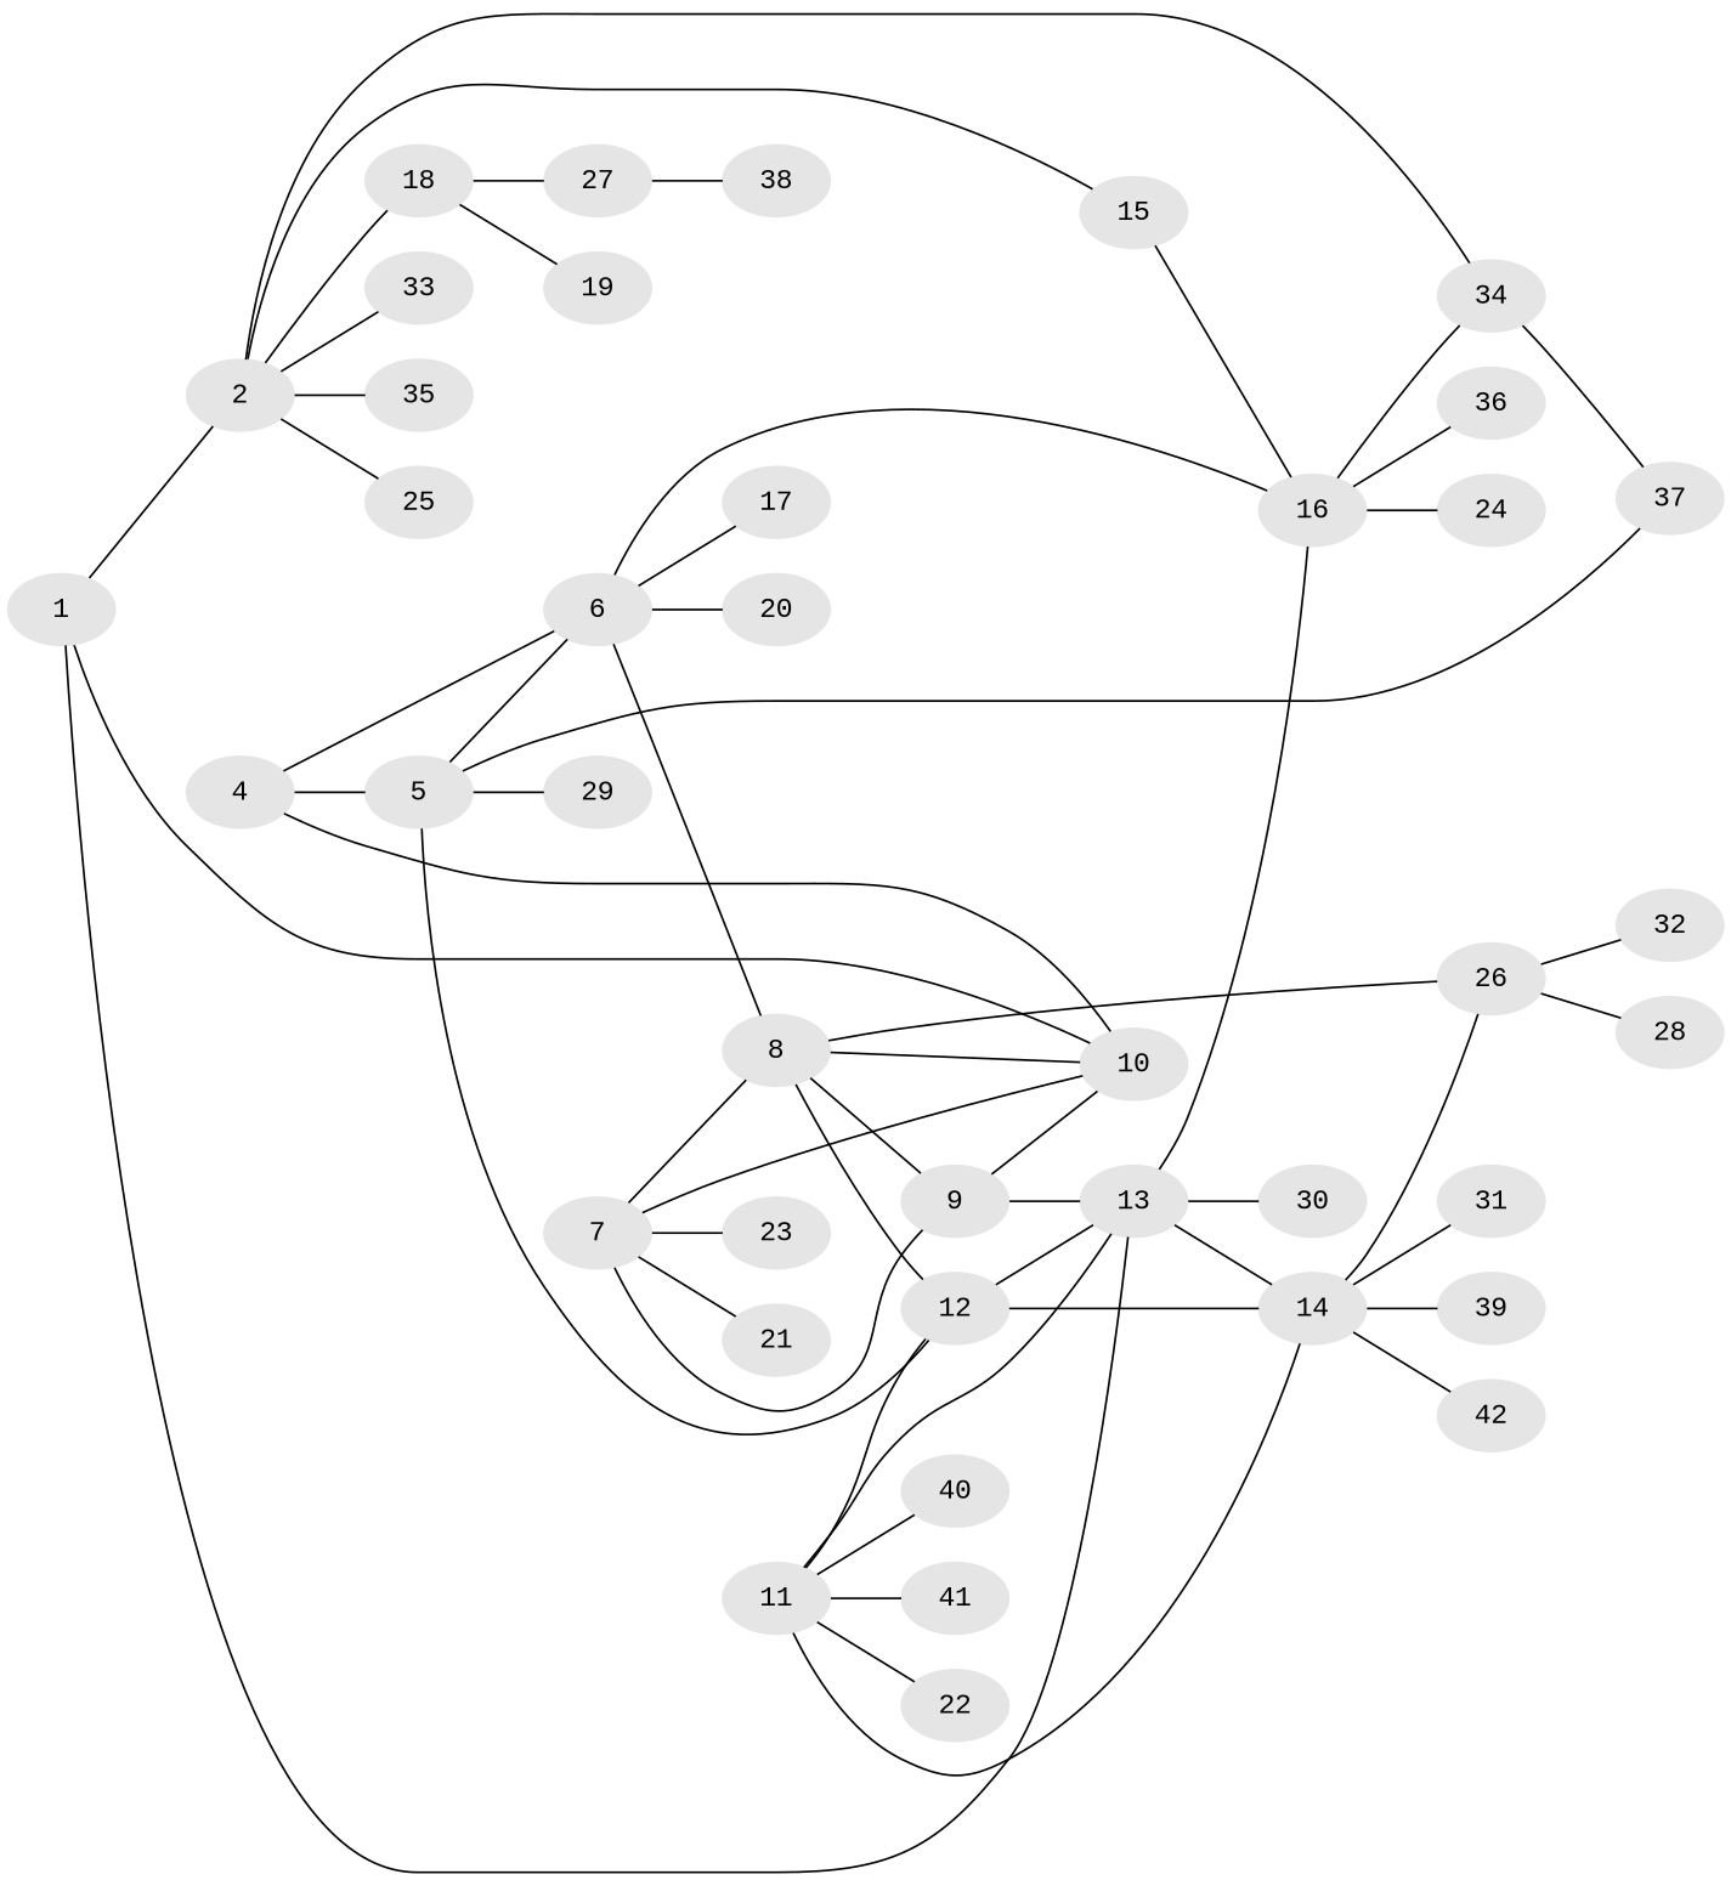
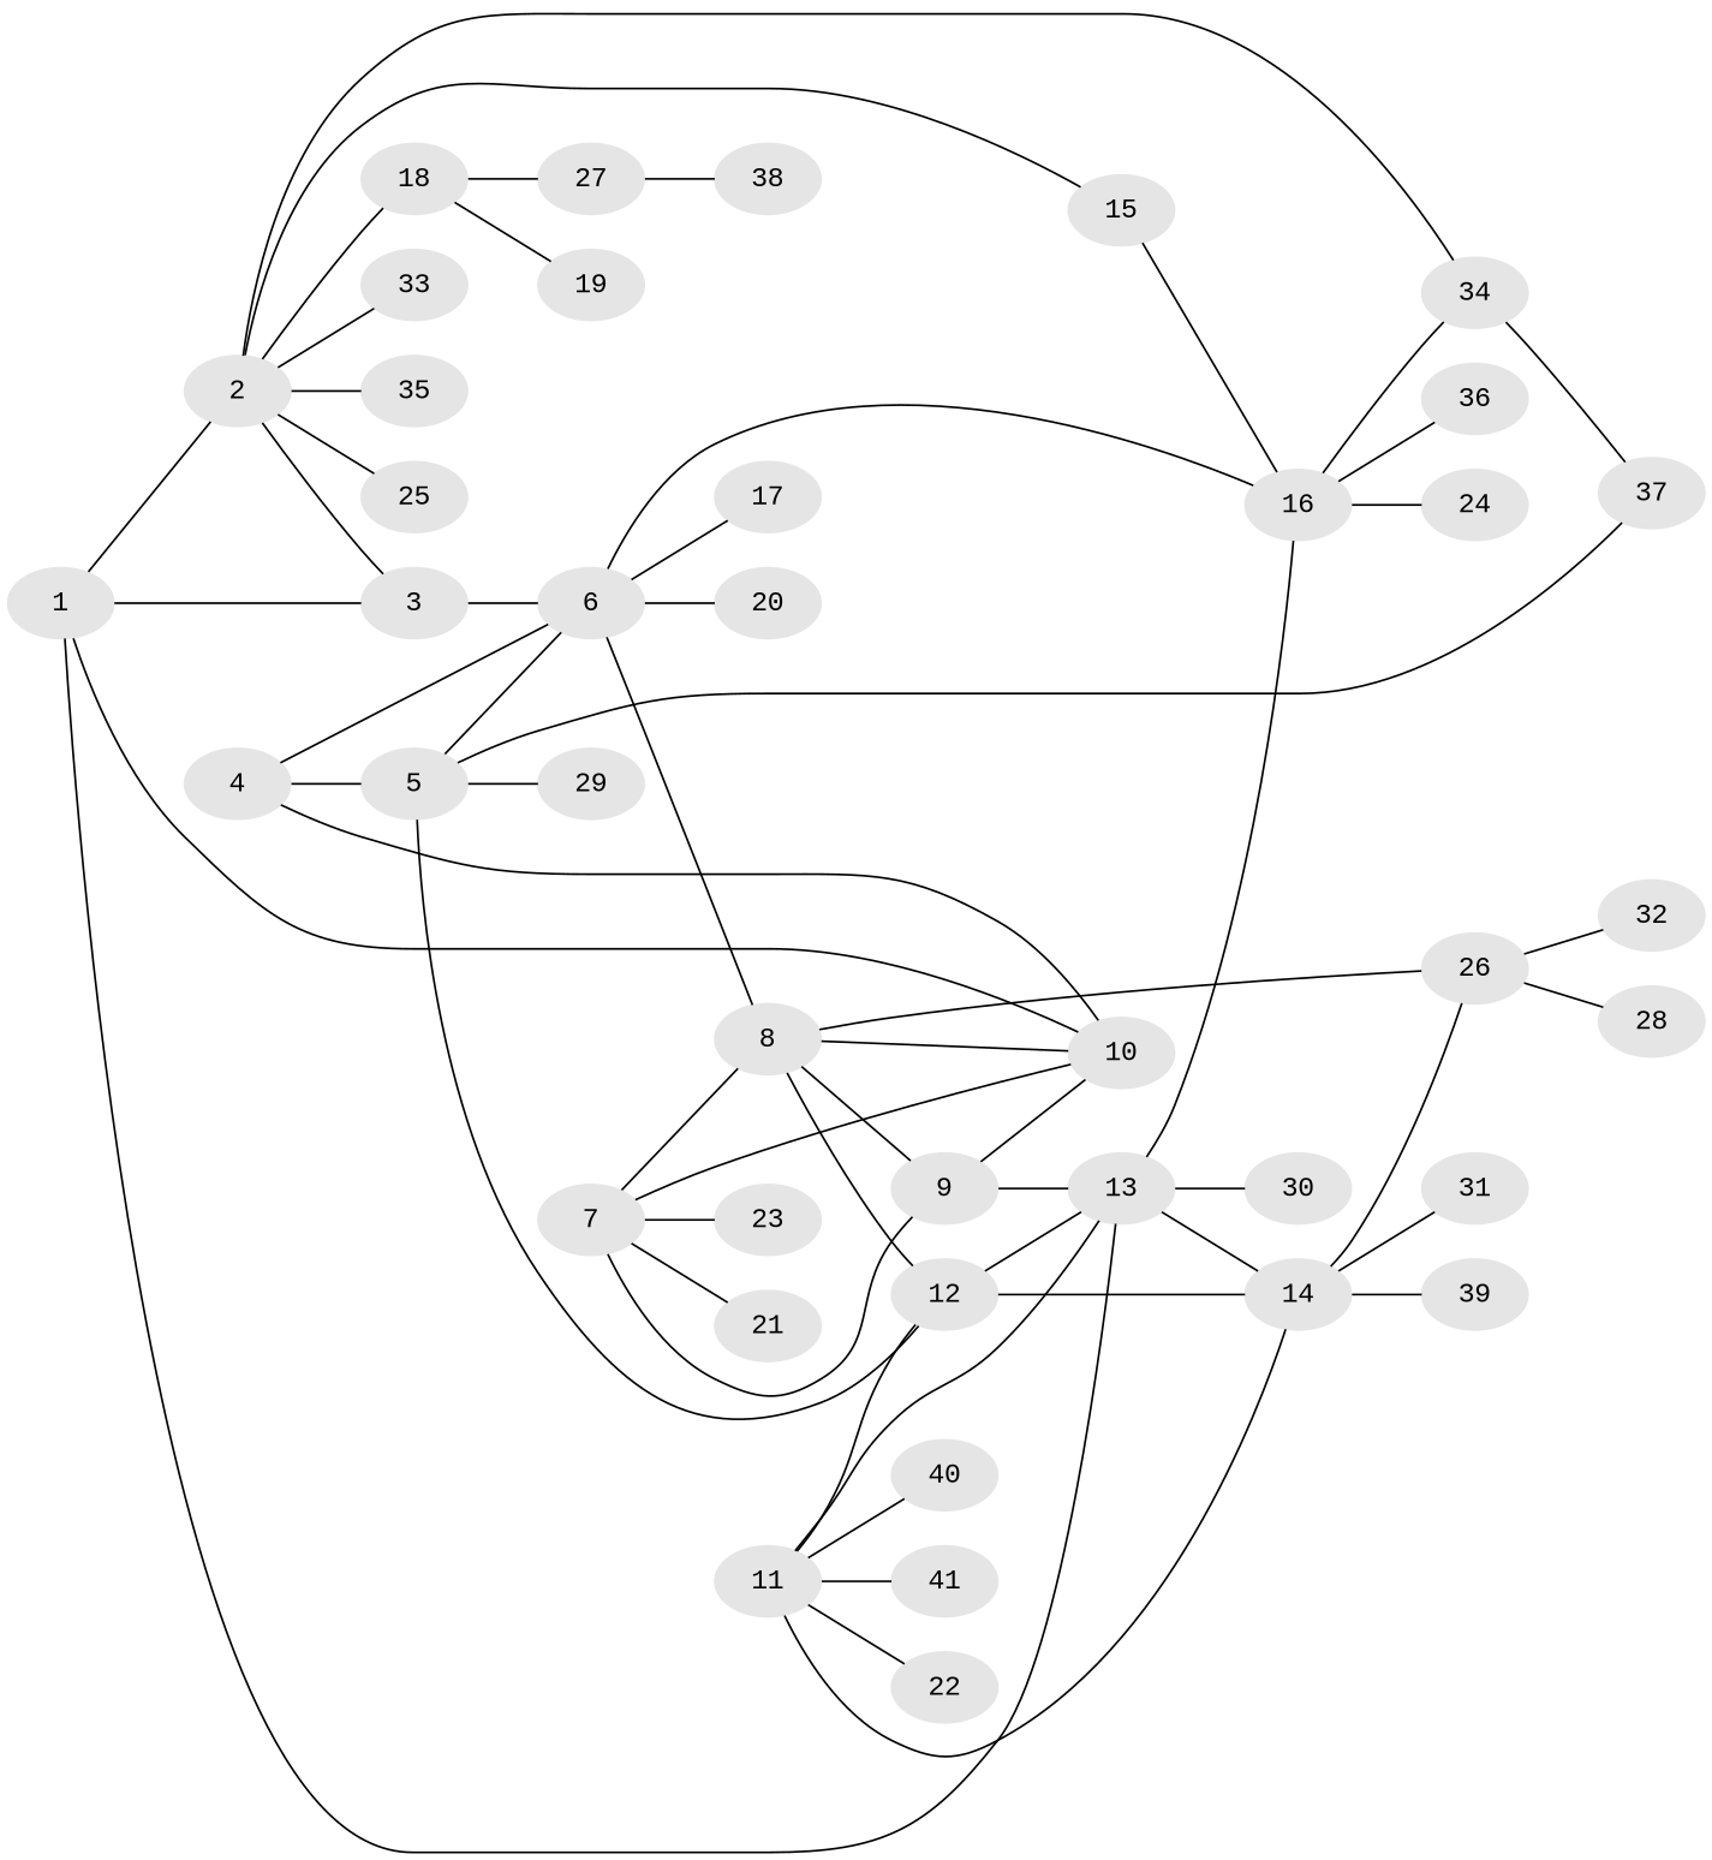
  graph {
    fontname="Liberation Mono"
    rankdir=LR
    node [color=gray90 fontname="Liberation Mono" style=filled]
    edge [fontname="Liberation Mono" weight=1.0]
    1
    2
+   3
    10
    13
    25
    15
    18
    33
    34
    35
    6
    16
    14
    30
    19
    27
    37
    8
    17
    20
    4
    5
    12
    29
    9
    26
    24
    36
    7
    21
    23
    28
    32
    11
    22
    40
    41
    31
    39
-   42
    38
    1 -- 2
+   1 -- 3 [weight=2.0]
    1 -- 10
    1 -- 13
+   2 -- 3 [weight=2.0]
    2 -- 25
    2 -- 15
    2 -- 18
    2 -- 33
    2 -- 34
    2 -- 35
+   3 -- 6
    13 -- 16 [weight=2.0]
    13 -- 14
    13 -- 30
    15 -- 16
    18 -- 19
    18 -- 27
    34 -- 37
    6 -- 16
    6 -- 8
    6 -- 17
    6 -- 20
    16 -- 34
    16 -- 24 [weight=3.0]
    16 -- 36
    14 -- 26
    14 -- 31
    14 -- 39
-   14 -- 42
    27 -- 38
    8 -- 10
    8 -- 12
    8 -- 9
    8 -- 26
    4 -- 10
    4 -- 6 [weight=2.0]
    4 -- 5 [weight=2.0]
    5 -- 6
    5 -- 37
    5 -- 12
    5 -- 29
    12 -- 13
    12 -- 14
    9 -- 10 [weight=2.0]
    9 -- 13 [weight=2.0]
    26 -- 28
    26 -- 32
    7 -- 10
    7 -- 8
    7 -- 9
    7 -- 21
    7 -- 23 [weight=3.0]
    11 -- 13
    11 -- 14
    11 -- 12
    11 -- 22
    11 -- 40
    11 -- 41
  }
